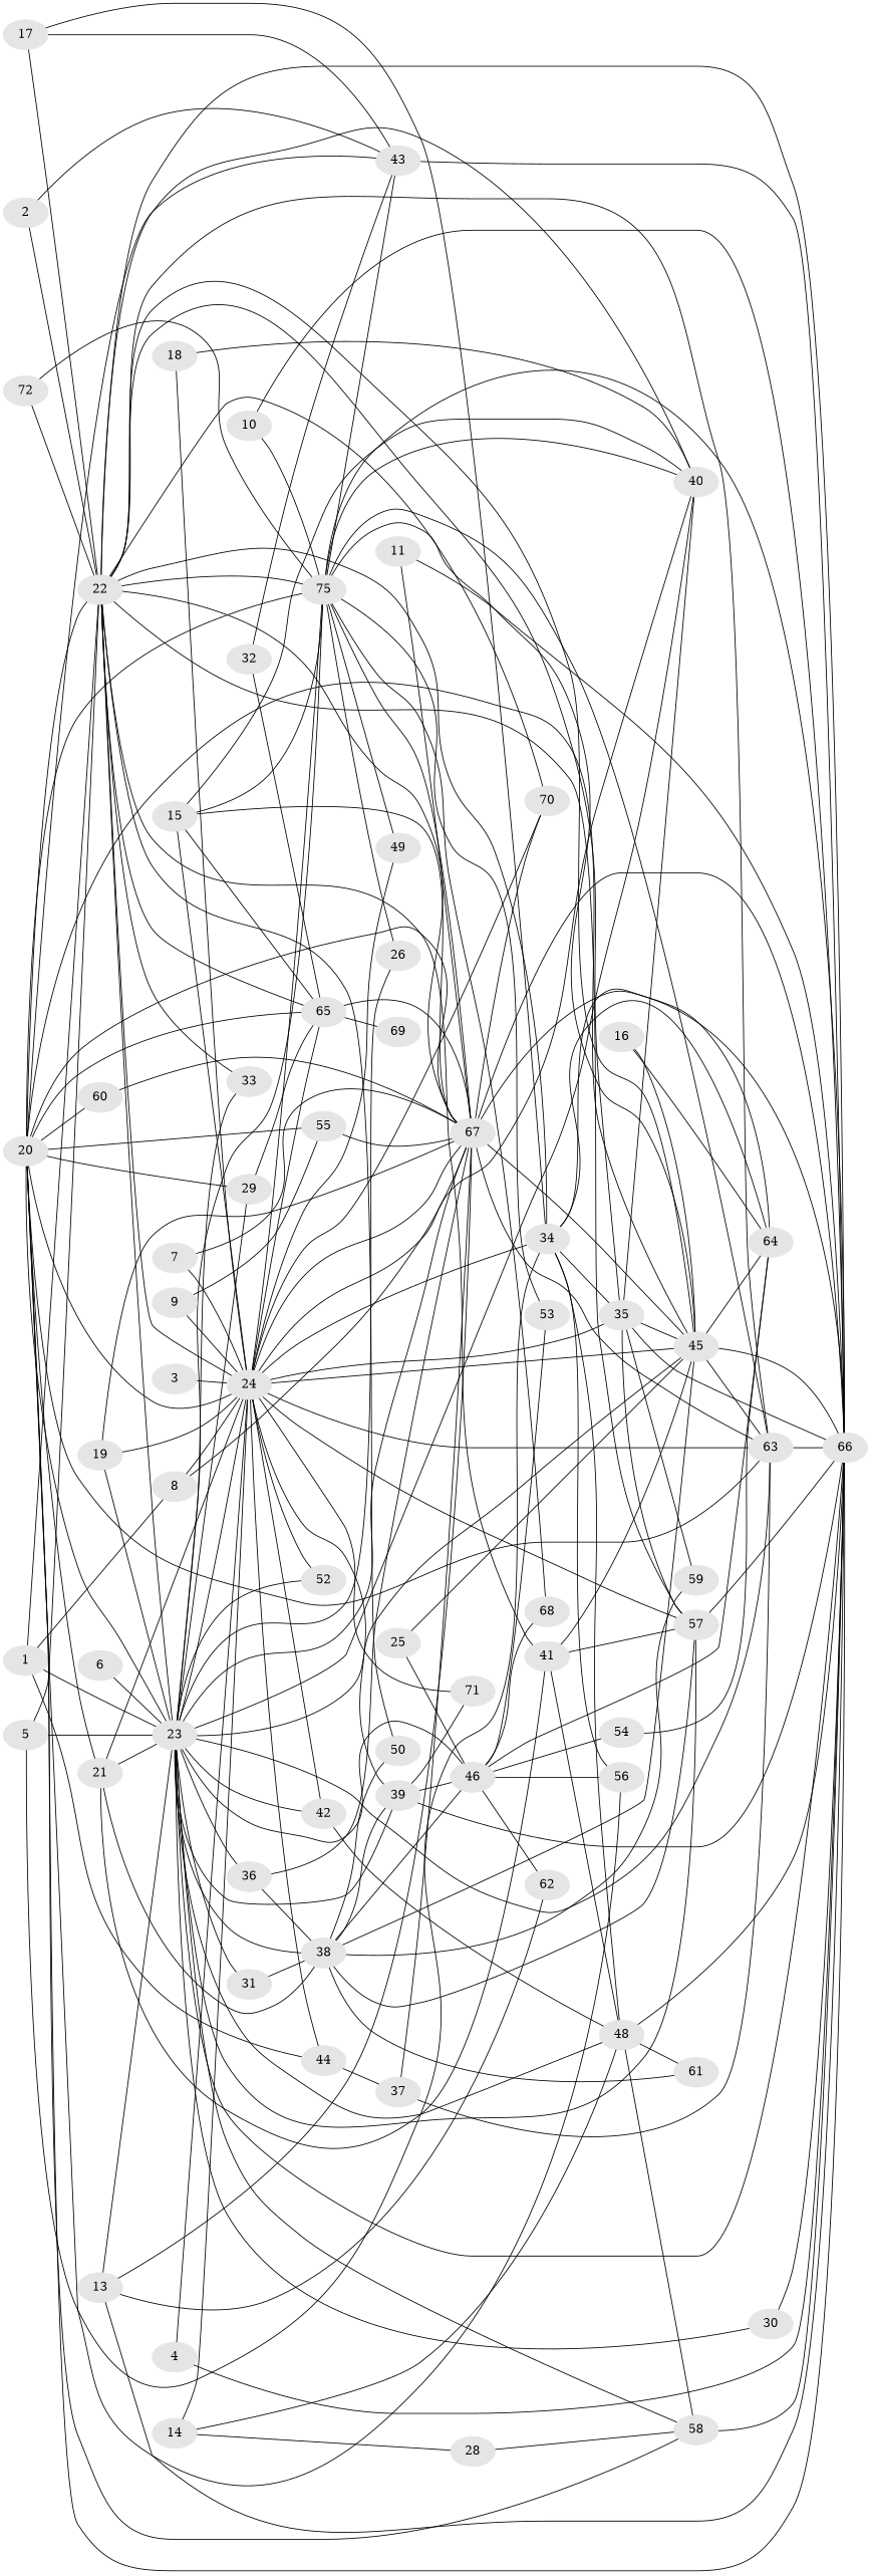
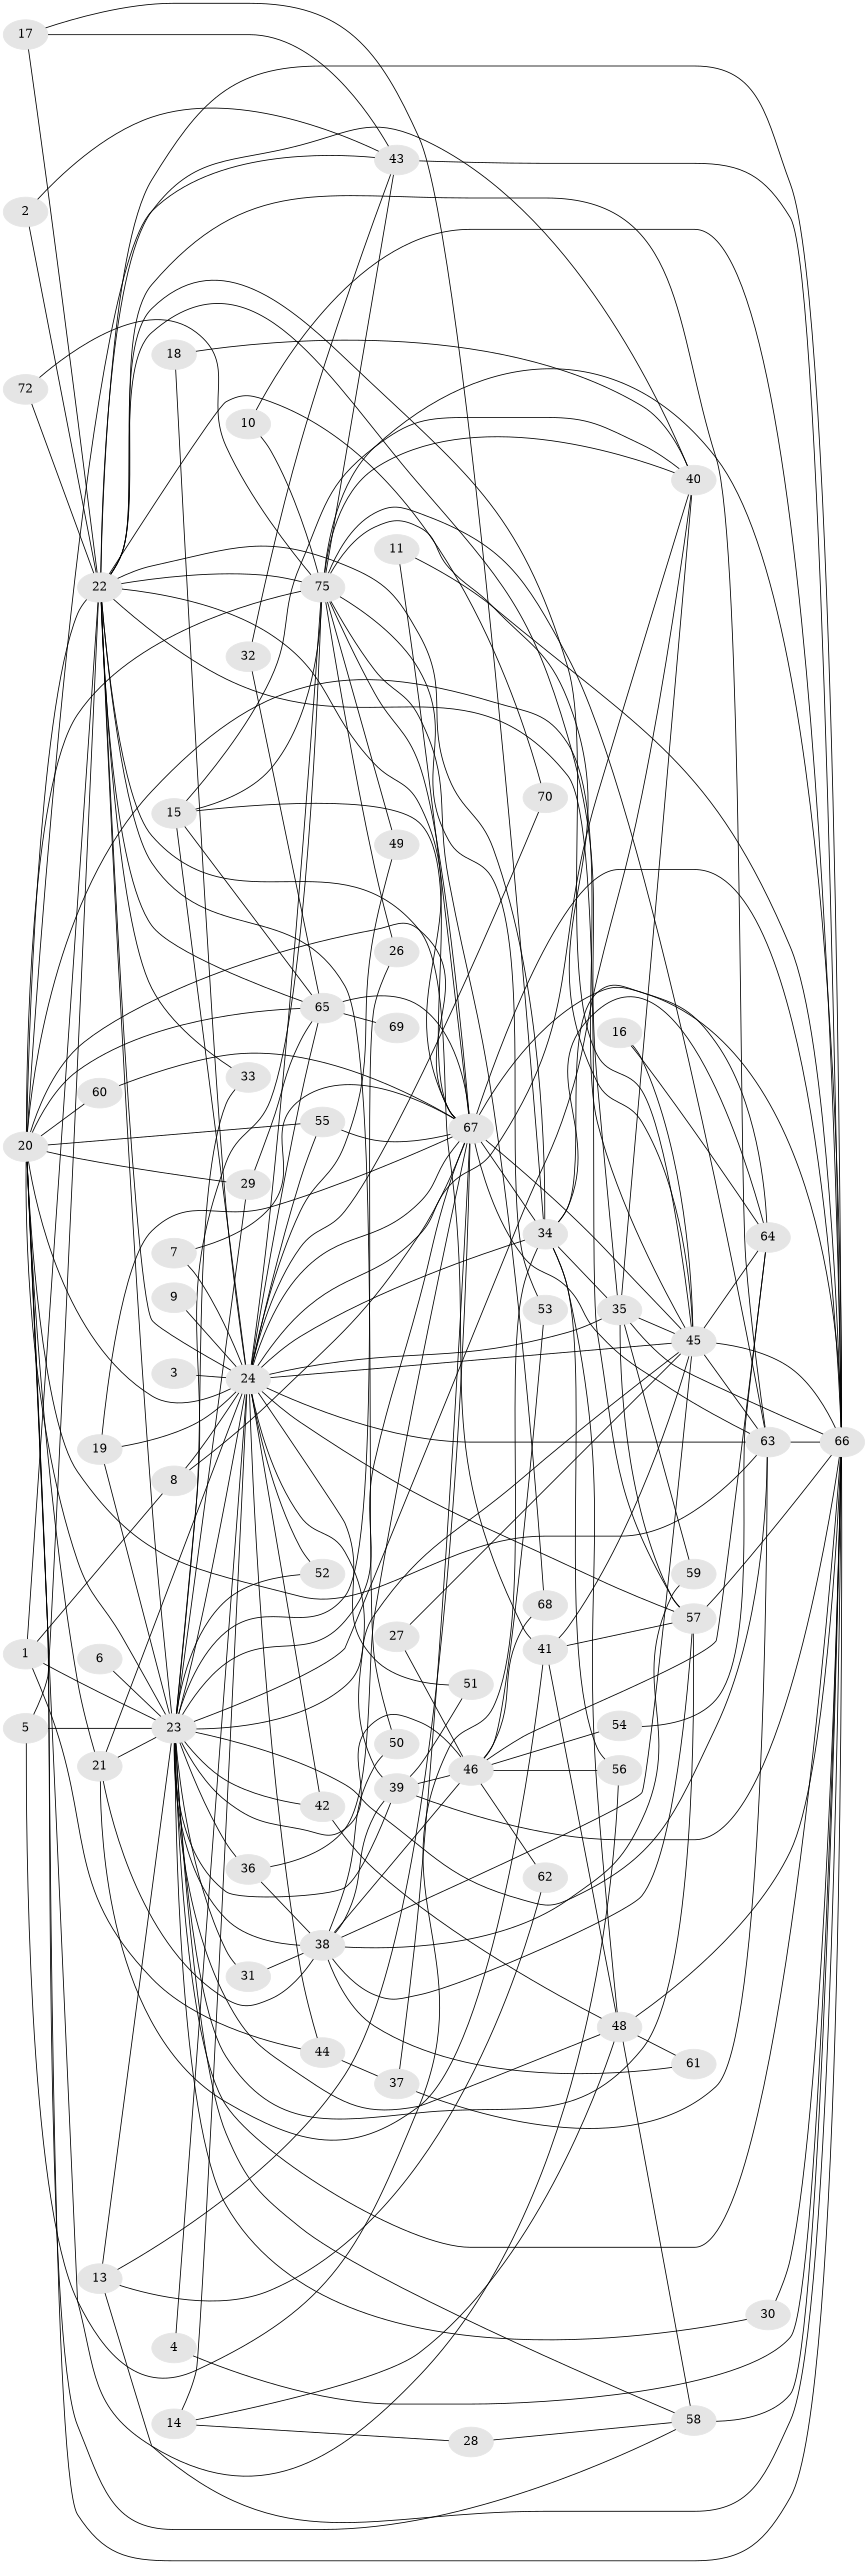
  graph {
    rankdir=LR
    node [color=gray90 style=filled]
    edge [weight=1.0]
    1
    8
    22
    23
    44
    24
    67
    66
    34
    n10 [label=75]
    40
    65
    45
    63
    41
    33
    35
    50
    57
    70
    48
    29
    58
    38
    26
    30
    31
    36
    39
    42
    46
    52
    37
    2
    43
    3
    55
    49
-   51 [label=71]
+   51
    4
    5
    64
    56
    6
    7
    9
    10
    53
    68
    11
    n51 [label=72]
    13
    62
    14
    28
    61
    15
    69
    16
    17
    18
    19
    20
    21
    60
    59
    54
-   27 [label=25]
+   27
    32
    1 -- 8
    1 -- 22
    1 -- 23
    1 -- 44
    8 -- 24
    8 -- 67
    22 -- 23 [weight=2.0]
    22 -- 24 [weight=3.0]
    22 -- 67
    22 -- 66
    22 -- 34
    22 -- n10
    22 -- 40
    22 -- 65
    22 -- 45
    22 -- 63 [weight=2.0]
    22 -- 41
    22 -- 33
    22 -- 35
    22 -- 50
    22 -- 57
    22 -- 70
    23 -- 24 [weight=3.0]
    23 -- 67
    23 -- 66
    23 -- n10
    23 -- 40
    23 -- 45
    23 -- 63
    23 -- 33
    23 -- 57
    23 -- 48
    23 -- 29
    23 -- 58
    23 -- 38
    23 -- 26
    23 -- 30
    23 -- 31
    23 -- 36
    23 -- 39 [weight=2.0]
    23 -- 42
    23 -- 46
    23 -- 52
    44 -- 37 [weight=2.0]
    24 -- 44
    24 -- 67 [weight=3.0]
    24 -- 34
    24 -- n10 [weight=2.0]
    24 -- 40
    24 -- 65
    24 -- 45 [weight=3.0]
    24 -- 63 [weight=2.0]
    24 -- 35
    24 -- 57 [weight=3.0]
    24 -- 70
    24 -- 39
    24 -- 42
    24 -- 52 [weight=2.0]
-   9 -- 55
+   24 -- 55
    24 -- 49
    24 -- 51
-   67 -- 70
+   67 -- 34
    66 -- 67
    34 -- 66
    34 -- 35
    34 -- 48
    34 -- 64
    34 -- 56
    n10 -- 67
    n10 -- 66
    n10 -- 40
    n10 -- 45
    n10 -- 63
    n10 -- 26
    n10 -- 43
    n10 -- 49
    n10 -- 53
    n10 -- 68
    65 -- 67
    65 -- 69 [weight=2.0]
    45 -- 67
    45 -- 66
    45 -- 63
    45 -- 64
    63 -- 67
    63 -- 66
    41 -- 45
    41 -- 57
    41 -- 48
    35 -- 66
    35 -- 40
    35 -- 45
    35 -- 57
    35 -- 59
    57 -- 66 [weight=2.0]
    48 -- 66
    48 -- 58
    48 -- 61
    29 -- 65
    58 -- 66
    38 -- 45
    38 -- 50
    38 -- 57
    38 -- 39
    38 -- 46
    38 -- 61
    38 -- 59
    30 -- 66
    31 -- 38
    36 -- 67 [weight=2.0]
    36 -- 38
    39 -- 66
    39 -- 46
    39 -- 51
    42 -- 48
    46 -- 64
    46 -- 56
    46 -- 53
    46 -- 68
    46 -- 62
    46 -- 54
    37 -- 67
    37 -- 63
    2 -- 22
    2 -- 43
    43 -- 66 [weight=2.0]
    3 -- 24 [weight=2.0]
    55 -- 67
    4 -- 24
    4 -- 66
    5 -- 22
    5 -- 23
    5 -- 34
    64 -- 67
    6 -- 23
    7 -- 24
    7 -- 67
    9 -- 24
    10 -- 66
    10 -- n10
    11 -- 67
    11 -- 66
    n51 -- 22
    n51 -- n10
    13 -- 23
    13 -- 67
    13 -- 66
    13 -- 62
    14 -- 24 [weight=2.0]
    14 -- 48
    14 -- 28
    28 -- 58
    15 -- 24
    15 -- 67
    15 -- n10
    15 -- 40
    15 -- 65
    16 -- 45
    16 -- 64
    17 -- 22
    17 -- 34
    17 -- 43
    18 -- 24
    18 -- 40
    19 -- 23
    19 -- 24 [weight=2.0]
    19 -- 67
    20 -- 22 [weight=2.0]
    20 -- 23
    20 -- 24 [weight=2.0]
    20 -- 67 [weight=2.0]
    20 -- 66
    20 -- n10 [weight=2.0]
    20 -- 65
    20 -- 45
    20 -- 63 [weight=2.0]
    20 -- 29
    20 -- 58
    20 -- 43
    20 -- 55
    20 -- 56
    20 -- 21
    20 -- 60
    21 -- 23
    21 -- 24
    21 -- 41
    21 -- 38
    60 -- 67
    54 -- 64
    27 -- 45
    27 -- 46
    32 -- 65
    32 -- 43
  }
